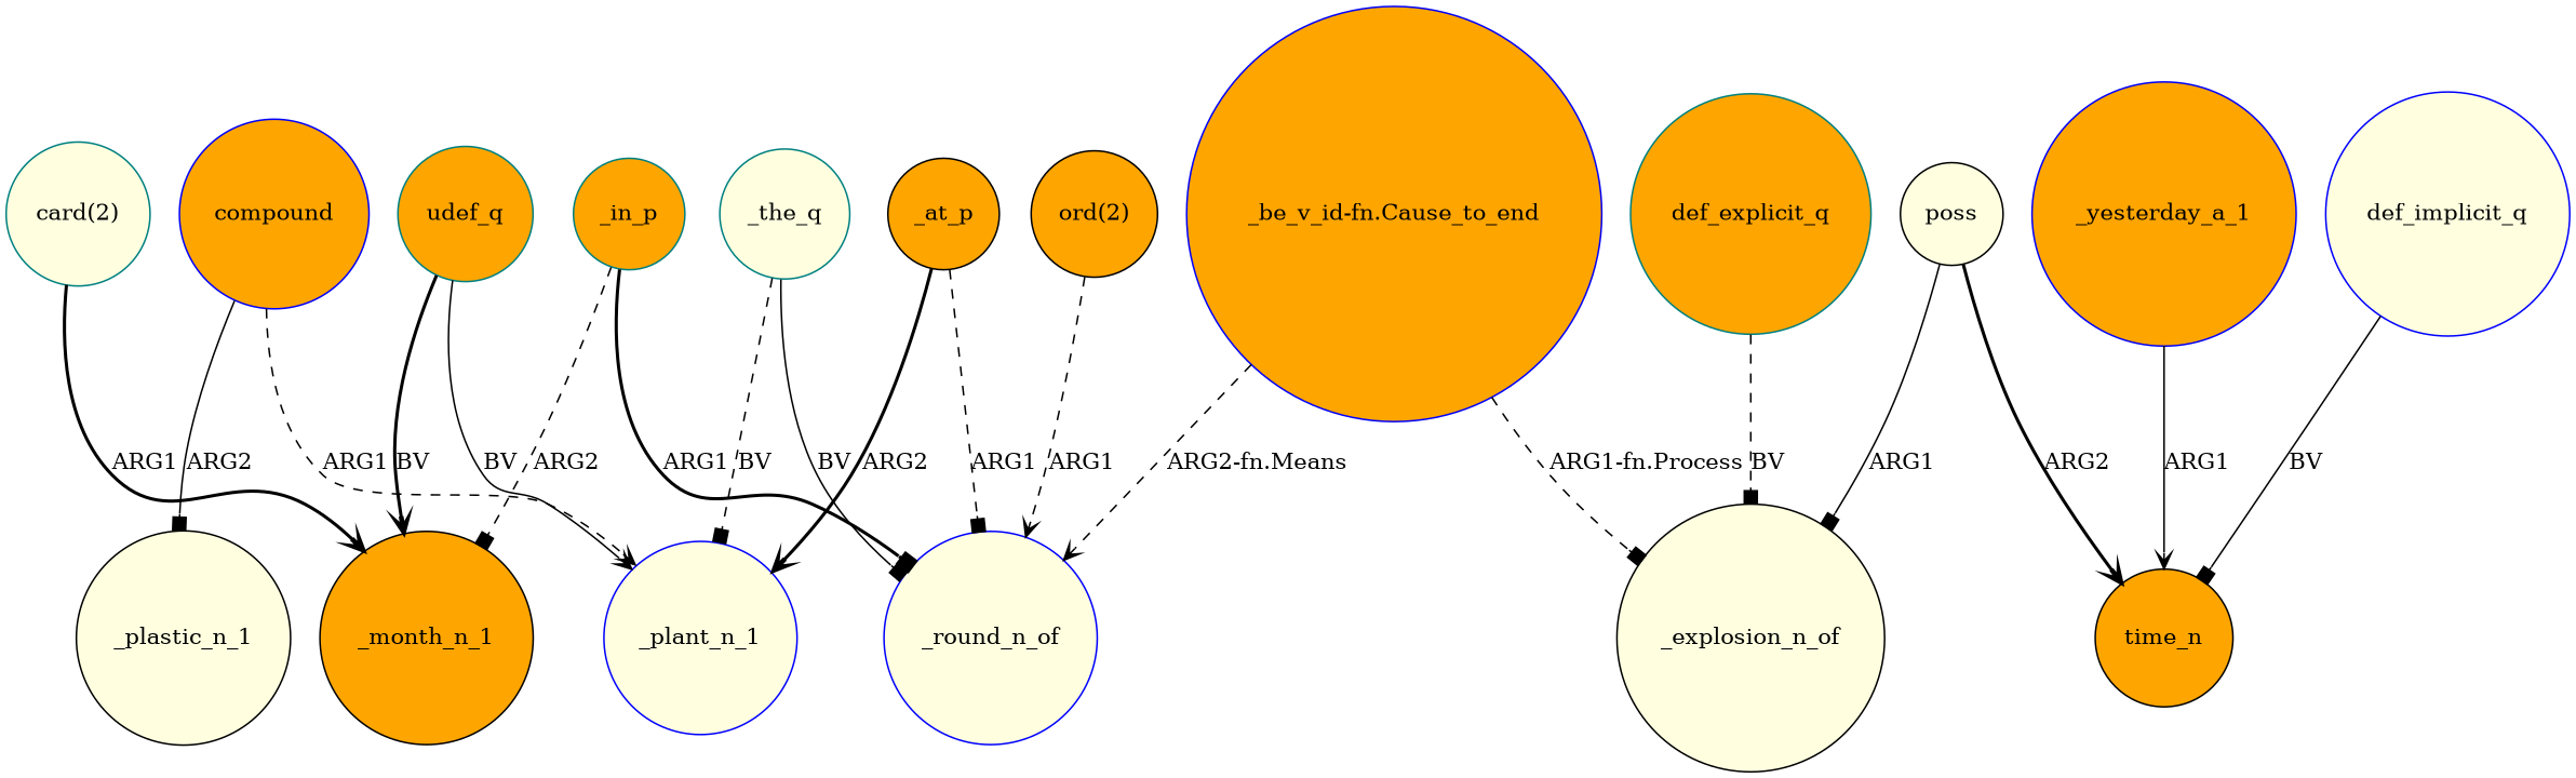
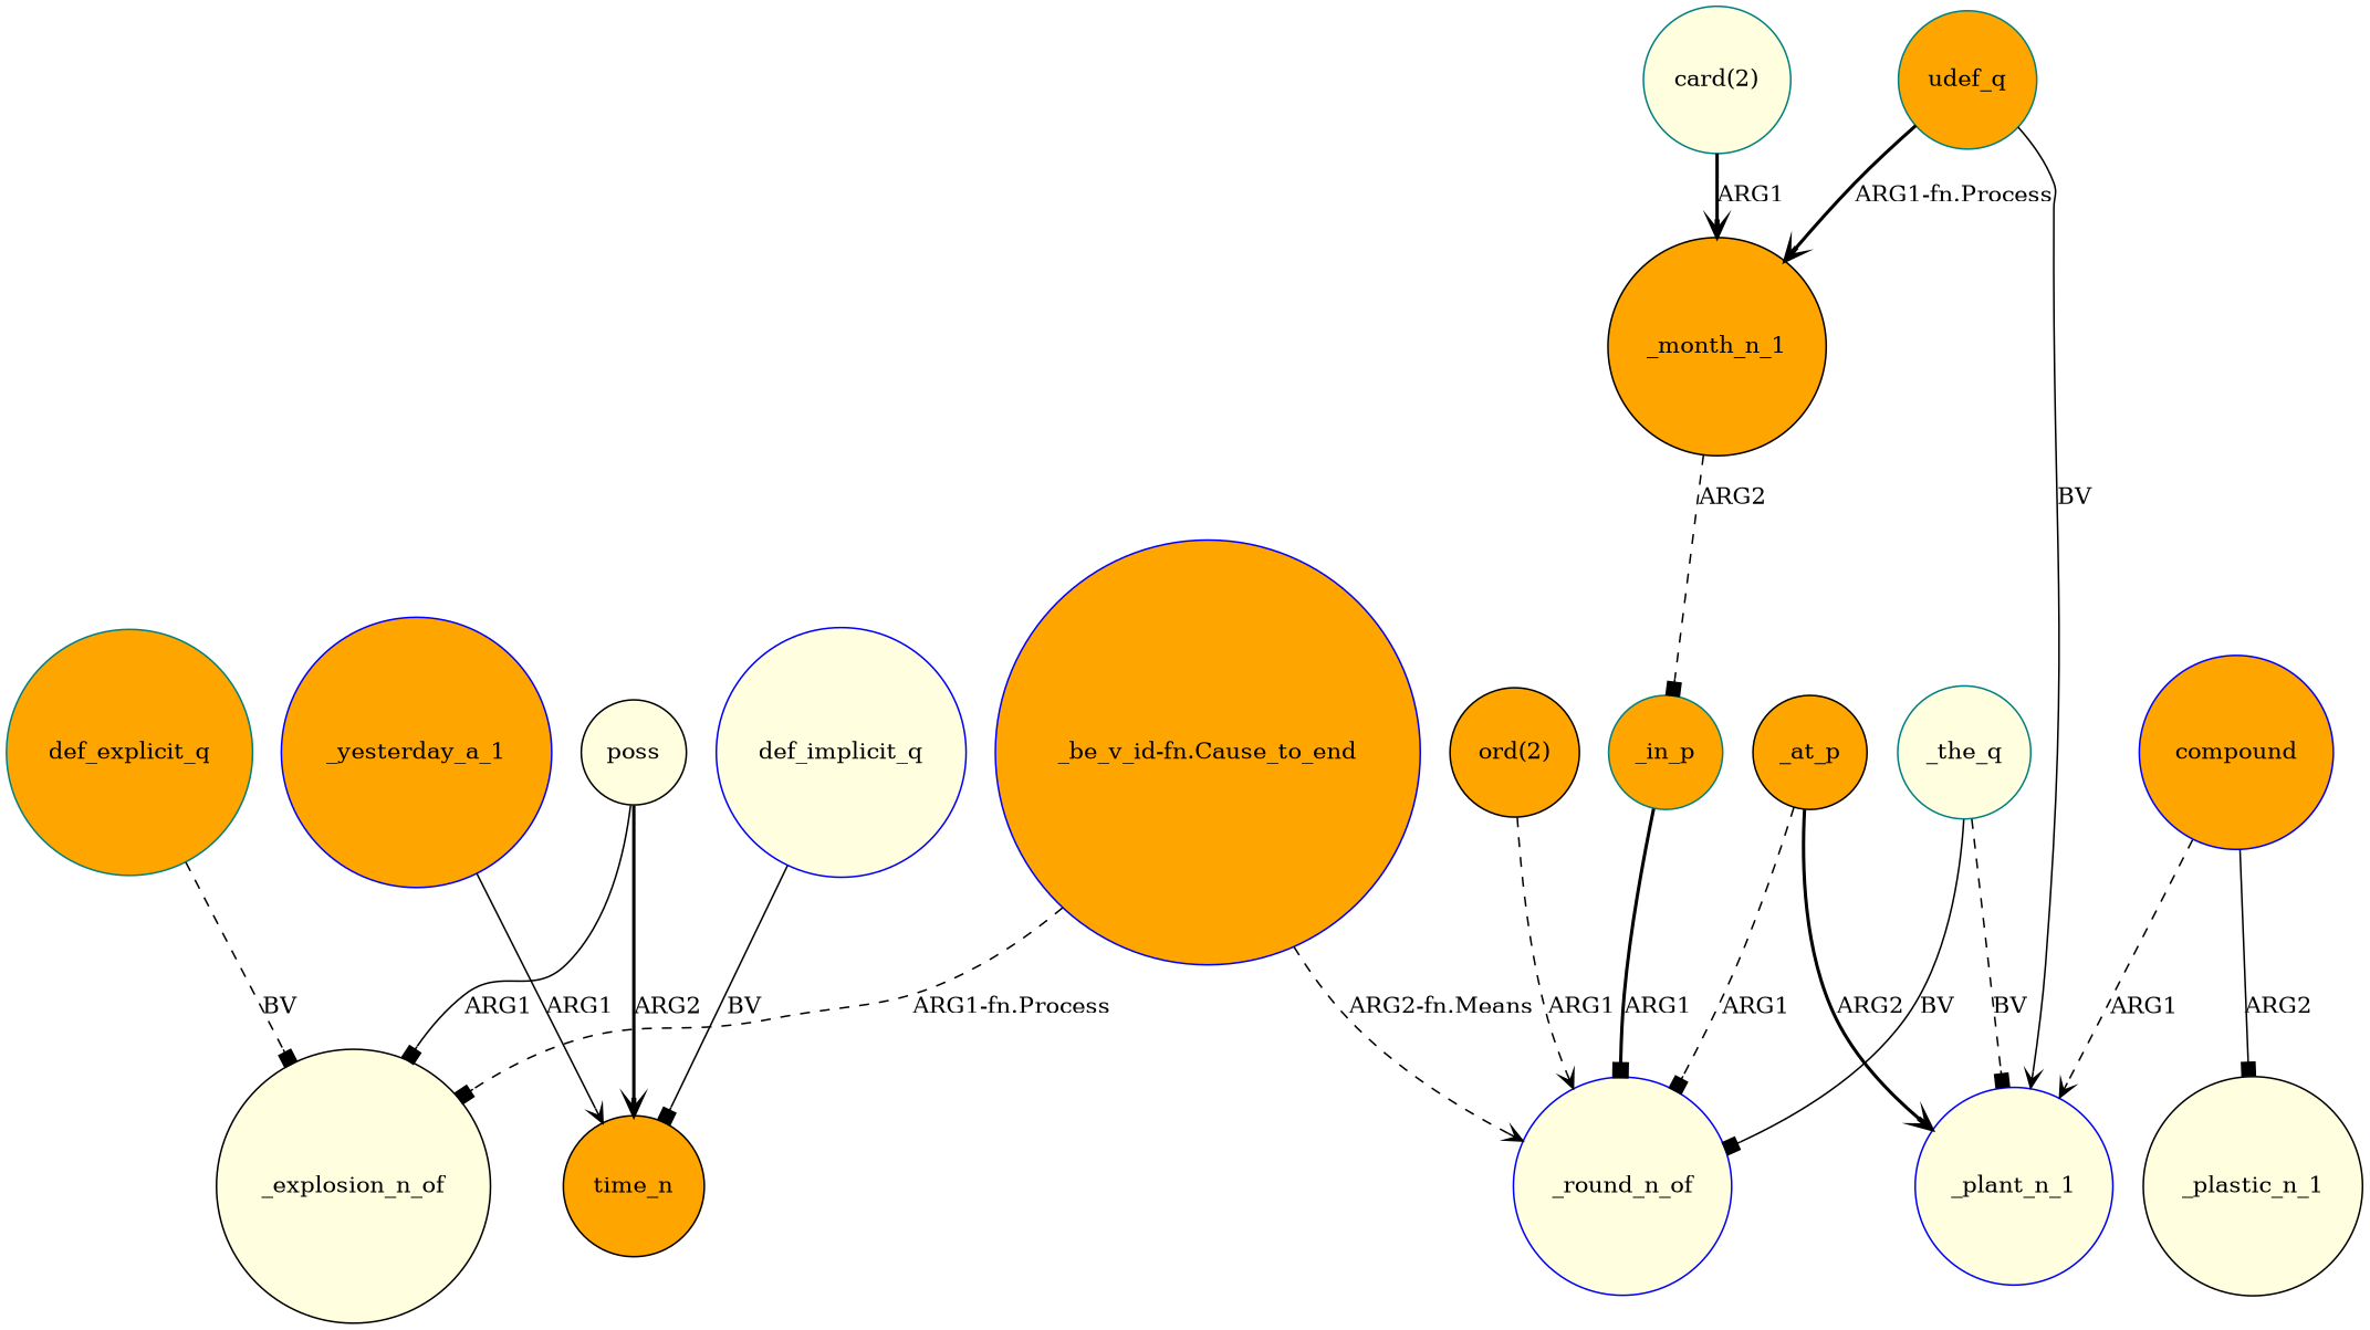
  digraph {
    node [color=black fillcolor=orange shape=circle style=filled]
    edge [arrowhead=box style=dashed]
    udef_q [color=teal]
    _month_n_1
    _plant_n_1 [color=blue fillcolor=lightyellow]
    _plastic_n_1 [fillcolor=lightyellow]
    "_be_v_id-fn.Cause_to_end" [color=blue]
    _round_n_of [color=blue fillcolor=lightyellow]
    _explosion_n_of [fillcolor=lightyellow]
    _the_q [color=teal fillcolor=lightyellow]
    _yesterday_a_1 [color=blue]
    time_n
    _at_p
    compound [color=blue]
    "card(2)" [color=teal fillcolor=lightyellow]
    _in_p [color=teal]
    poss [fillcolor=lightyellow]
    def_explicit_q [color=teal]
    "ord(2)"
    def_implicit_q [color=blue fillcolor=lightyellow]
-   udef_q -> _month_n_1 [arrowhead=vee label=BV style=bold]
+   udef_q -> _month_n_1 [arrowhead=vee label="ARG1-fn.Process" style=bold]
    udef_q -> _plant_n_1 [arrowhead=vee label=BV style=solid]
    "_be_v_id-fn.Cause_to_end" -> _round_n_of [arrowhead=vee label="ARG2-fn.Means"]
    "_be_v_id-fn.Cause_to_end" -> _explosion_n_of [label="ARG1-fn.Process"]
    _the_q -> _plant_n_1 [label=BV]
    _the_q -> _round_n_of [label=BV style=solid]
    _yesterday_a_1 -> time_n [arrowhead=vee label=ARG1 style=solid]
    _at_p -> _plant_n_1 [arrowhead=vee label=ARG2 style=bold]
    _at_p -> _round_n_of [label=ARG1]
    compound -> _plant_n_1 [arrowhead=vee label=ARG1]
    compound -> _plastic_n_1 [label=ARG2 style=solid]
    "card(2)" -> _month_n_1 [arrowhead=vee label=ARG1 style=bold]
-   _in_p -> _month_n_1 [label=ARG2]
+   _month_n_1 -> _in_p [label=ARG2]
    _in_p -> _round_n_of [label=ARG1 style=bold]
    poss -> _explosion_n_of [label=ARG1 style=solid]
    poss -> time_n [arrowhead=vee label=ARG2 style=bold]
    def_explicit_q -> _explosion_n_of [label=BV]
    "ord(2)" -> _round_n_of [arrowhead=vee label=ARG1]
    def_implicit_q -> time_n [label=BV style=solid]
  }
